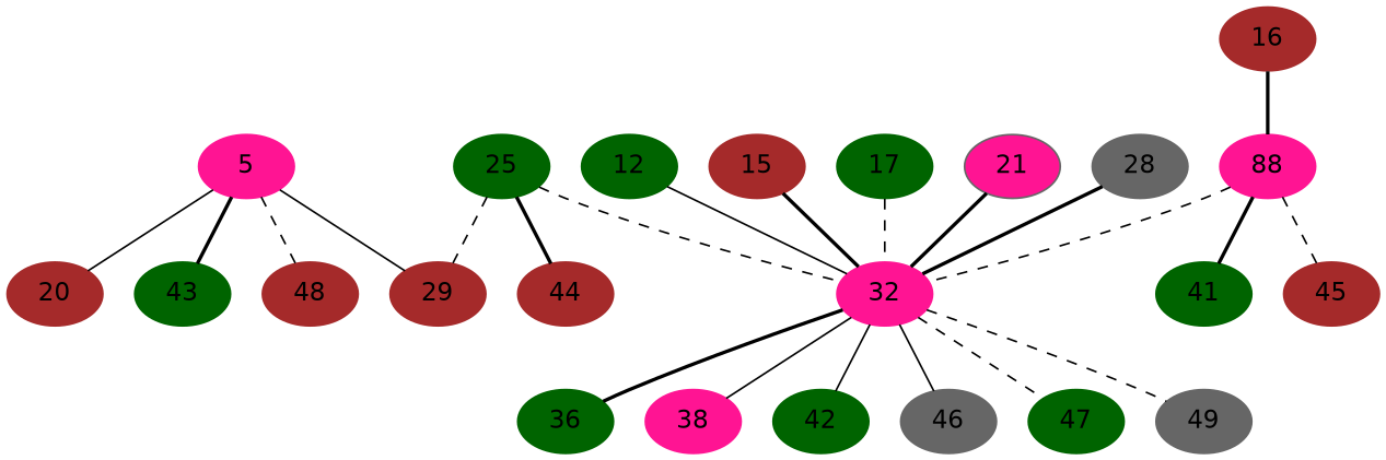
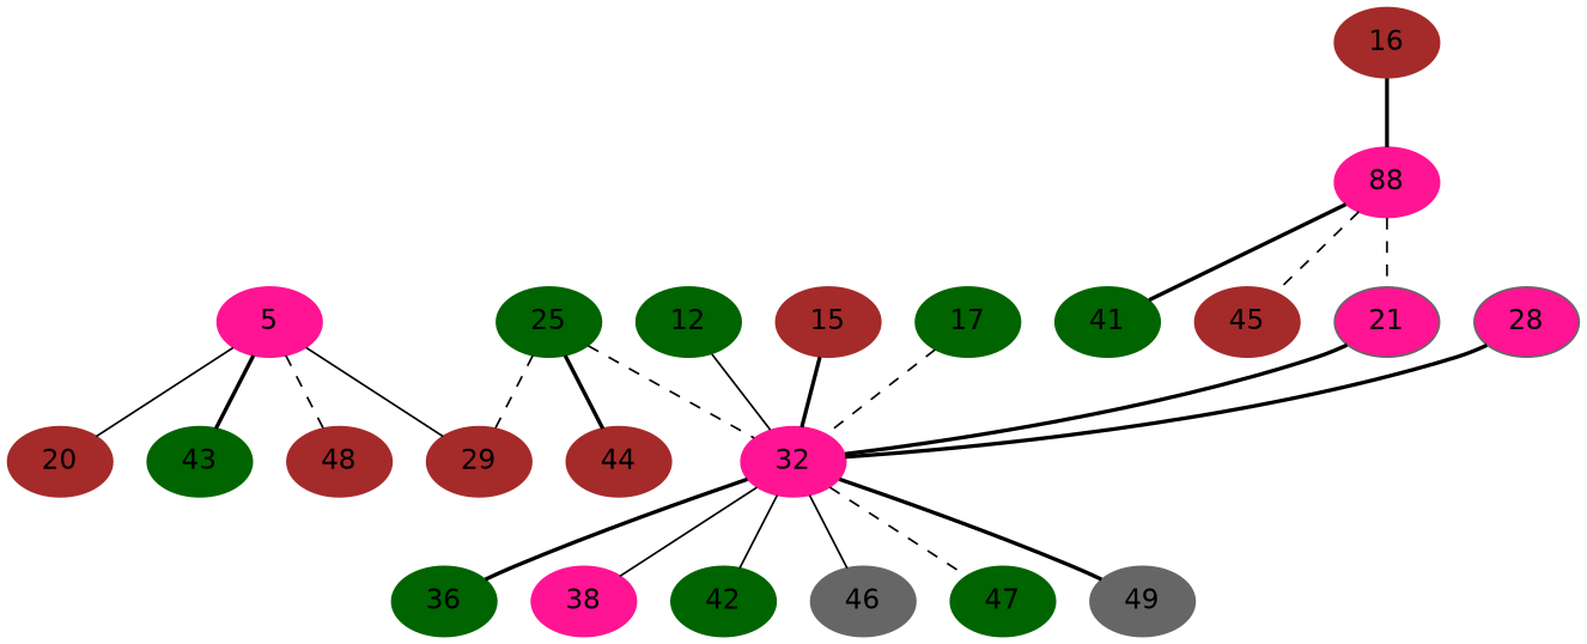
  graph {
    fontname="DejaVu Sans"
    node [color=darkgreen fontname="DejaVu Sans" style=filled]
    edge [fontname="DejaVu Sans" style=bold]
    5 [color=deeppink]
    20 [color=brown]
    29 [color=brown super="+6+19"]
    43
    48 [color=brown super="+26"]
    32 [color=deeppink super="+24+7+9"]
    36
    38 [color=deeppink super="+23"]
    42 [super="+34"]
    46 [color=gray40 super="+31"]
    47
    49 [color=gray40]
    12
    15 [color=brown super="+11"]
    n15 [color=deeppink label=88 super="+4"]
    41
    45 [color=brown]
    16 [color=brown]
    17
    21 [color=gray40 fillcolor=deeppink]
    25 [super="+1+14+2"]
    44 [color=brown super="+40"]
-   28 [color=gray40]
+   28 [color=gray40 fillcolor=deeppink]
    5 -- 20 [style=solid]
    5 -- 29 [style=solid]
    5 -- 43
    5 -- 48 [style=dashed]
    32 -- 36
    32 -- 38 [style=solid weight=2]
    32 -- 42 [style=solid]
    32 -- 46 [style=solid weight=2]
    32 -- 47 [style=dashed]
-   32 -- 49 [style=dashed]
+   32 -- 49
    12 -- 32 [style=solid]
    15 -- 32
-   n15 -- 32 [style=dashed weight=3]
+   n15 -- 21 [style=dashed weight=3]
    n15 -- 41
    n15 -- 45 [style=dashed]
    16 -- n15
    17 -- 32 [style=dashed]
    21 -- 32
    25 -- 29 [style=dashed]
    25 -- 32 [style=dashed weight=3]
    25 -- 44
    28 -- 32
  }
